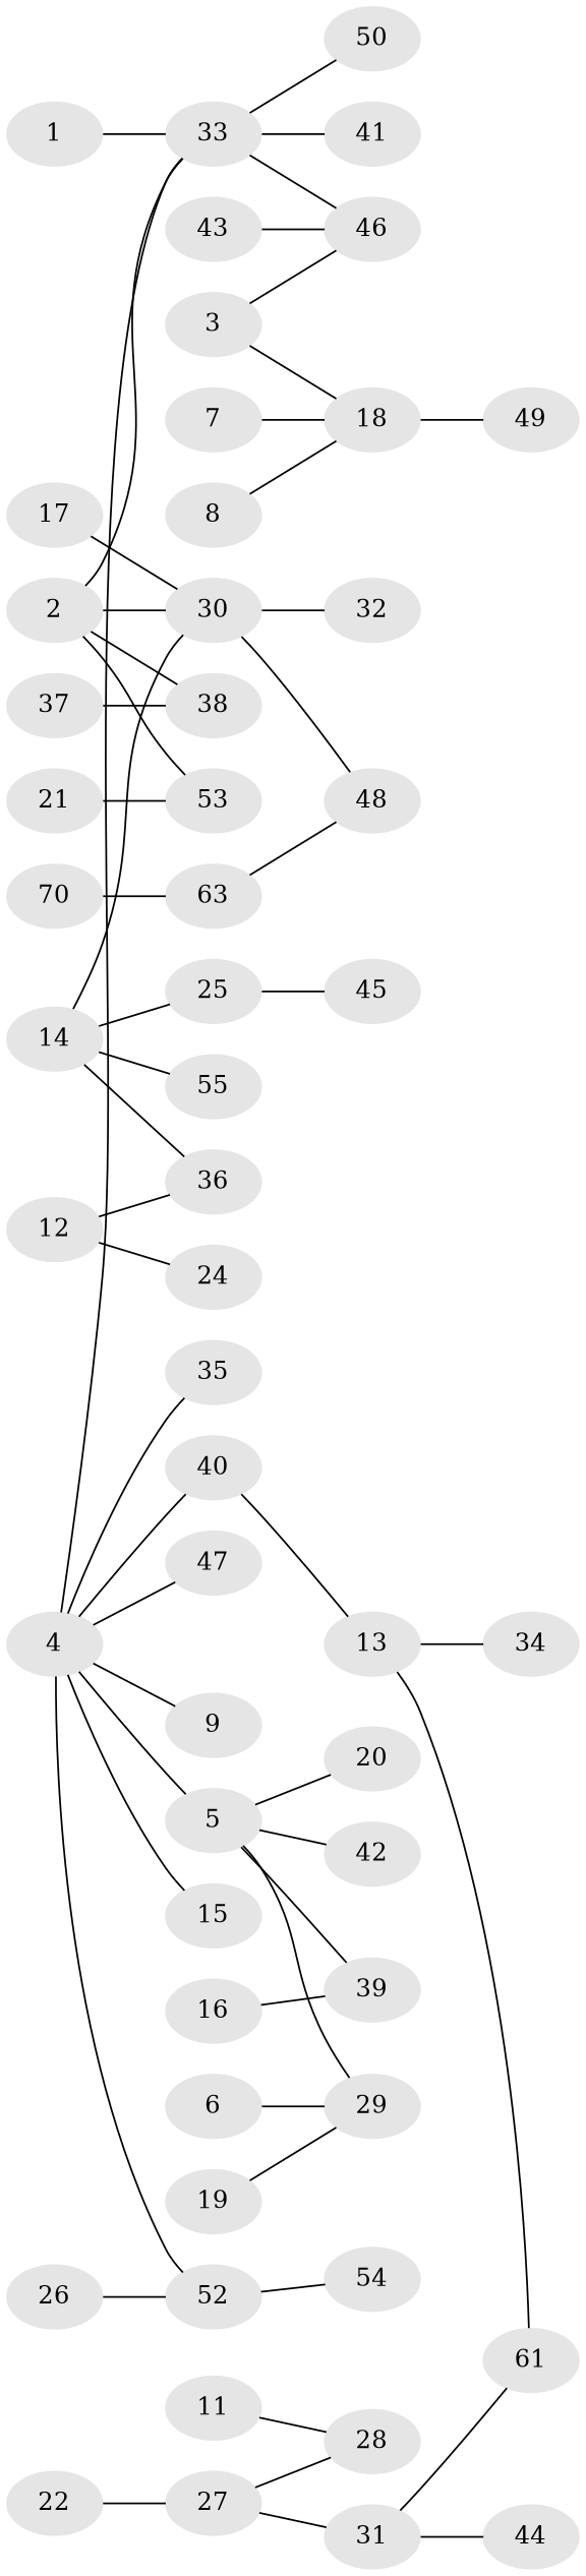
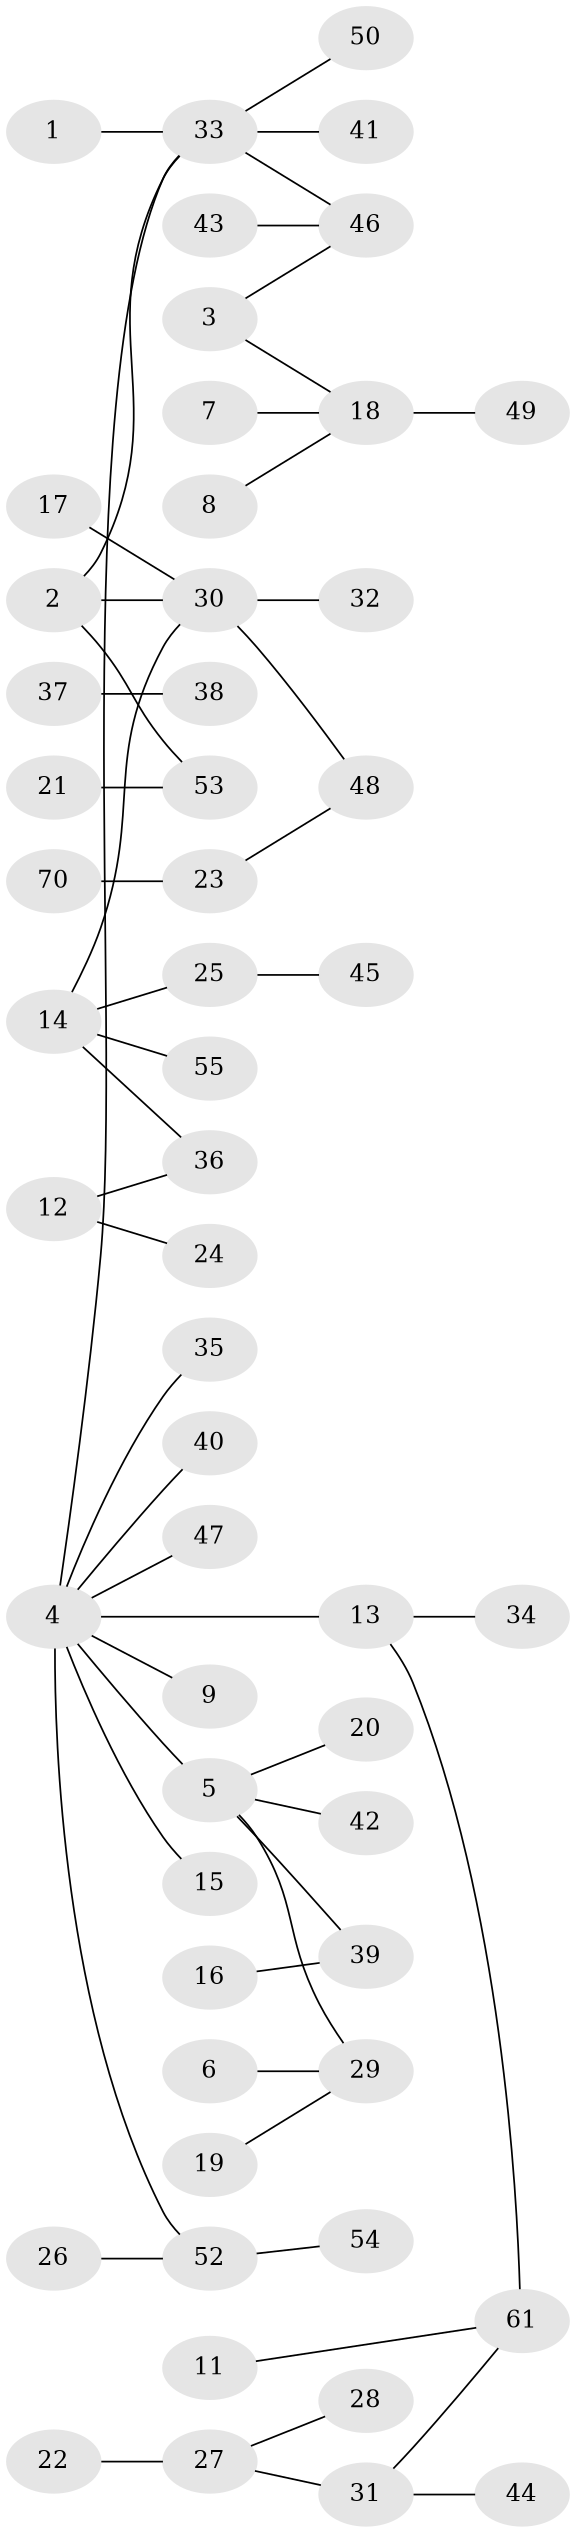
  graph {
    rankdir=LR
    node [color=gray90 style=filled]
    edge [weight=1.0]
    1
    33
    46
    41
    50
    2
    30
    38
    53
    48
    32
    3
    18
    49
    4
    5
    9
    13
    15
    35
    40
    47
    52
    39
    20
    29
    42
    n28 [label=61]
    34
    54
    6
    7
    8
    n34 [label=70]
-   23 [label=63]
+   23
    11
    12
    24
    36
    14
    25
    55
    45
    16
    17
    19
    21
    22
    27
    28
    31
    26
    44
    37
    43
    1 -- 33
    33 -- 46
    33 -- 41
    33 -- 50
    2 -- 33
    2 -- 30
-   2 -- 38
    2 -- 53
    30 -- 48
    30 -- 32
    3 -- 46
    3 -- 18
    18 -- 49
    4 -- 33
    4 -- 5
    4 -- 9
-   40 -- 13
+   4 -- 13
    4 -- 15
    4 -- 35
    4 -- 40
    4 -- 47
    4 -- 52
    5 -- 39
    5 -- 20
    5 -- 29
    5 -- 42
    13 -- n28
    13 -- 34
    52 -- 54
    6 -- 29
    7 -- 18
    8 -- 18
    n34 -- 23
    23 -- 48
-   11 -- 28
+   11 -- n28
    12 -- 24
    12 -- 36
    14 -- 30
    14 -- 36
    14 -- 25
    14 -- 55
    25 -- 45
    16 -- 39
    17 -- 30
    19 -- 29
    21 -- 53
    22 -- 27
    27 -- 28
    27 -- 31
    31 -- n28
    31 -- 44
    26 -- 52
    37 -- 38
    43 -- 46
  }
